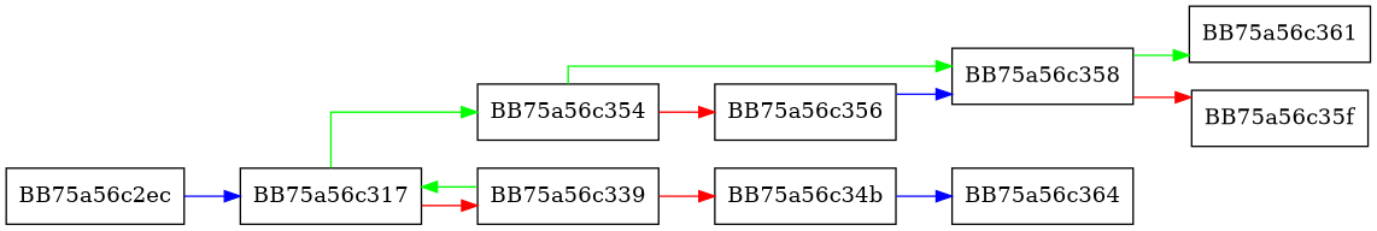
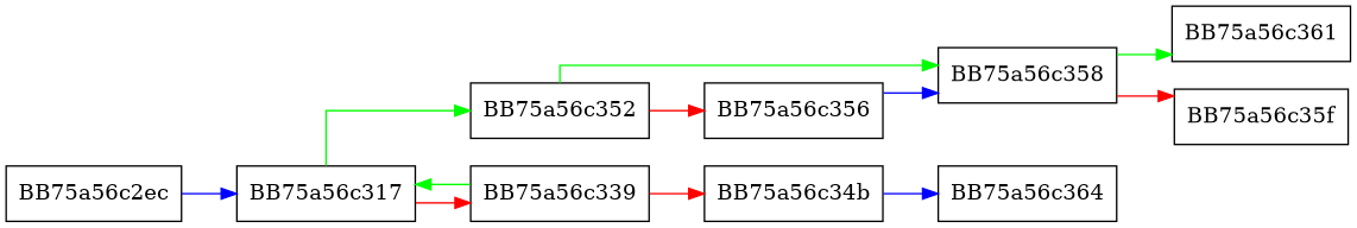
  digraph {
    rankdir=LR
    splines=ortho
    node [shape=box]
    edge [color=green]
    BB75a56c2ec
    BB75a56c317
-   BB75a56c352 [label=BB75a56c354]
+   BB75a56c352
    BB75a56c339
    BB75a56c358
    BB75a56c356
    BB75a56c34b
    BB75a56c361
    BB75a56c35f
    BB75a56c364
    BB75a56c2ec -> BB75a56c317 [color=blue]
    BB75a56c317 -> BB75a56c352
    BB75a56c317 -> BB75a56c339 [color=red]
    BB75a56c352 -> BB75a56c358
    BB75a56c352 -> BB75a56c356 [color=red]
    BB75a56c339 -> BB75a56c317
    BB75a56c339 -> BB75a56c34b [color=red]
    BB75a56c358 -> BB75a56c361
    BB75a56c358 -> BB75a56c35f [color=red]
    BB75a56c356 -> BB75a56c358 [color=blue]
    BB75a56c34b -> BB75a56c364 [color=blue]
  }
